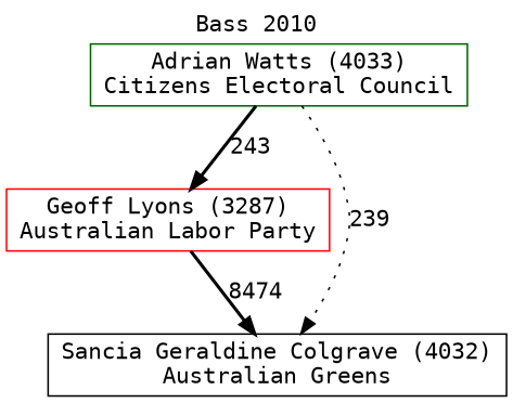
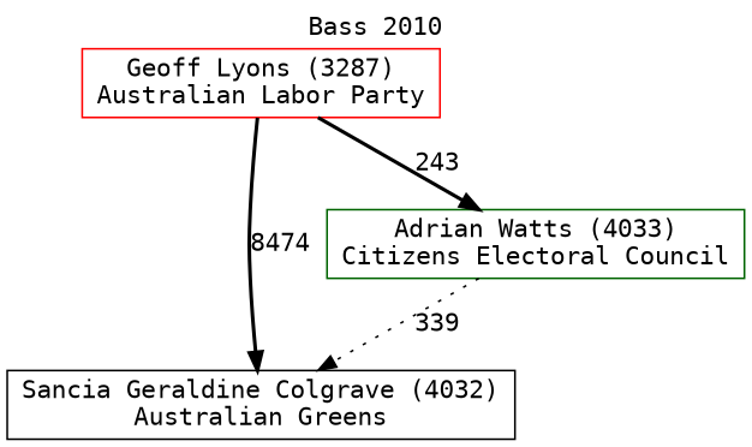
  digraph {
    fontname="DejaVu Sans Mono"
    label="Bass 2010"
    labelloc=t
    mclimit=10
    node [fontname="DejaVu Sans Mono" shape=box]
    edge [fontname="DejaVu Sans Mono" style=bold]
    n1 [color=red label="Geoff Lyons (3287)\nAustralian Labor Party"]
    n2 [color=black label="Sancia Geraldine Colgrave (4032)\nAustralian Greens"]
    n3 [color=darkgreen label="Adrian Watts (4033)\nCitizens Electoral Council"]
    n1 -> n2 [label=8474]
-   n3 -> n1 [label=243]
-   n3 -> n2 [label=239 style=dotted]
+   n1 -> n3 [label=243]
+   n3 -> n2 [label=339 style=dotted]
  }
